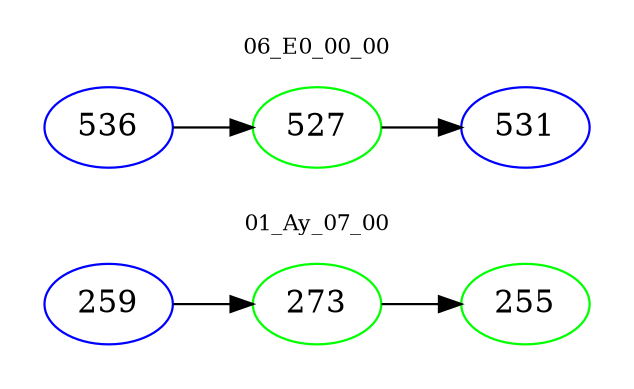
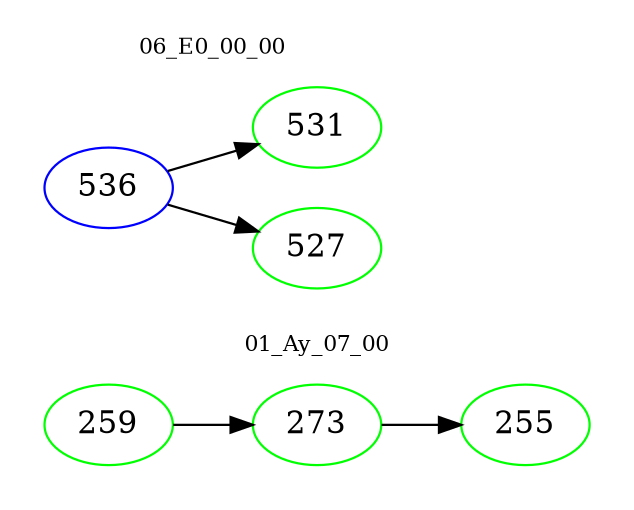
  digraph {
    rankdir=LR
    node [color=green]
    edge [color=black]
-   n1 [color=blue label=259]
+   n1 [label=259]
    n2 [label=273]
    n3 [label=255]
    n4 [color=blue label=536]
    n5 [label=527]
-   n6 [color=blue label=531]
+   n6 [label=531]
    subgraph cluster_1 {
      color=white
      fontsize=10
      label="01_Ay_07_00"
      n1
      n2
      n3
    }
    subgraph cluster_2 {
      color=white
      fontsize=10
      label="06_E0_00_00"
      n4
      n5
      n6
    }
    n1 -> n2
    n2 -> n3
    n4 -> n5
-   n5 -> n6
+   n4 -> n6
  }
